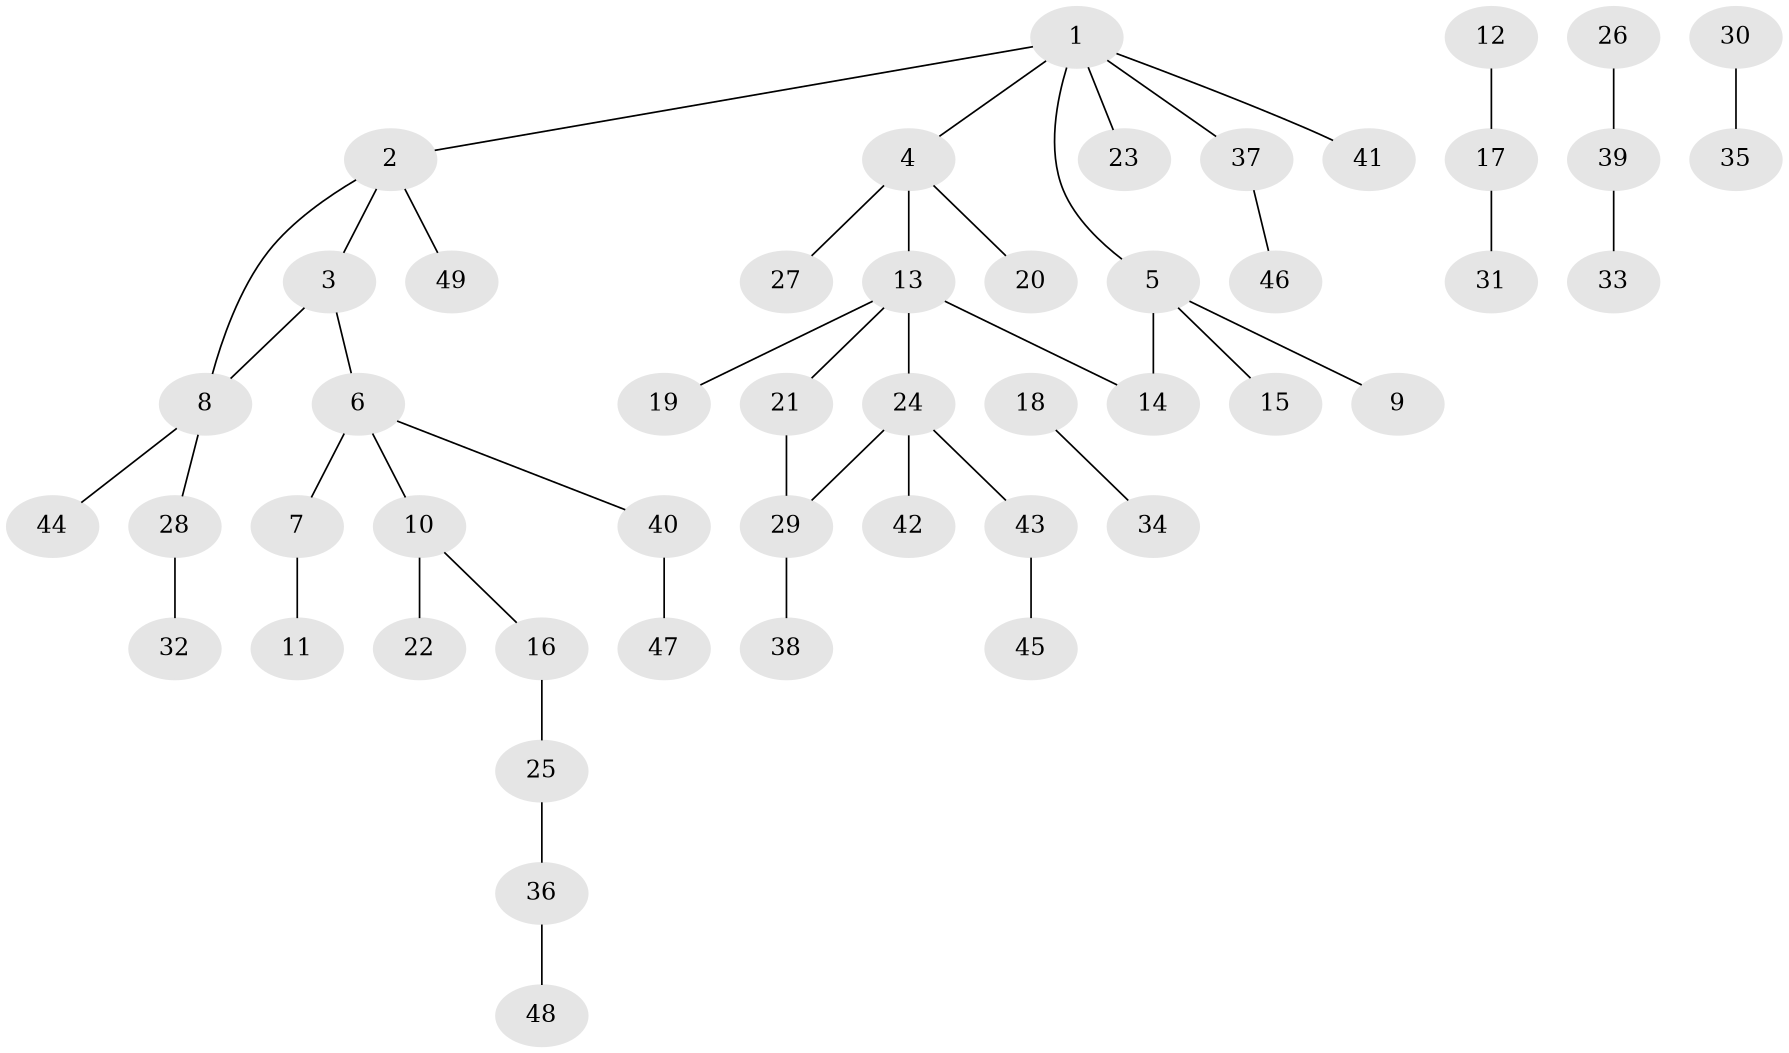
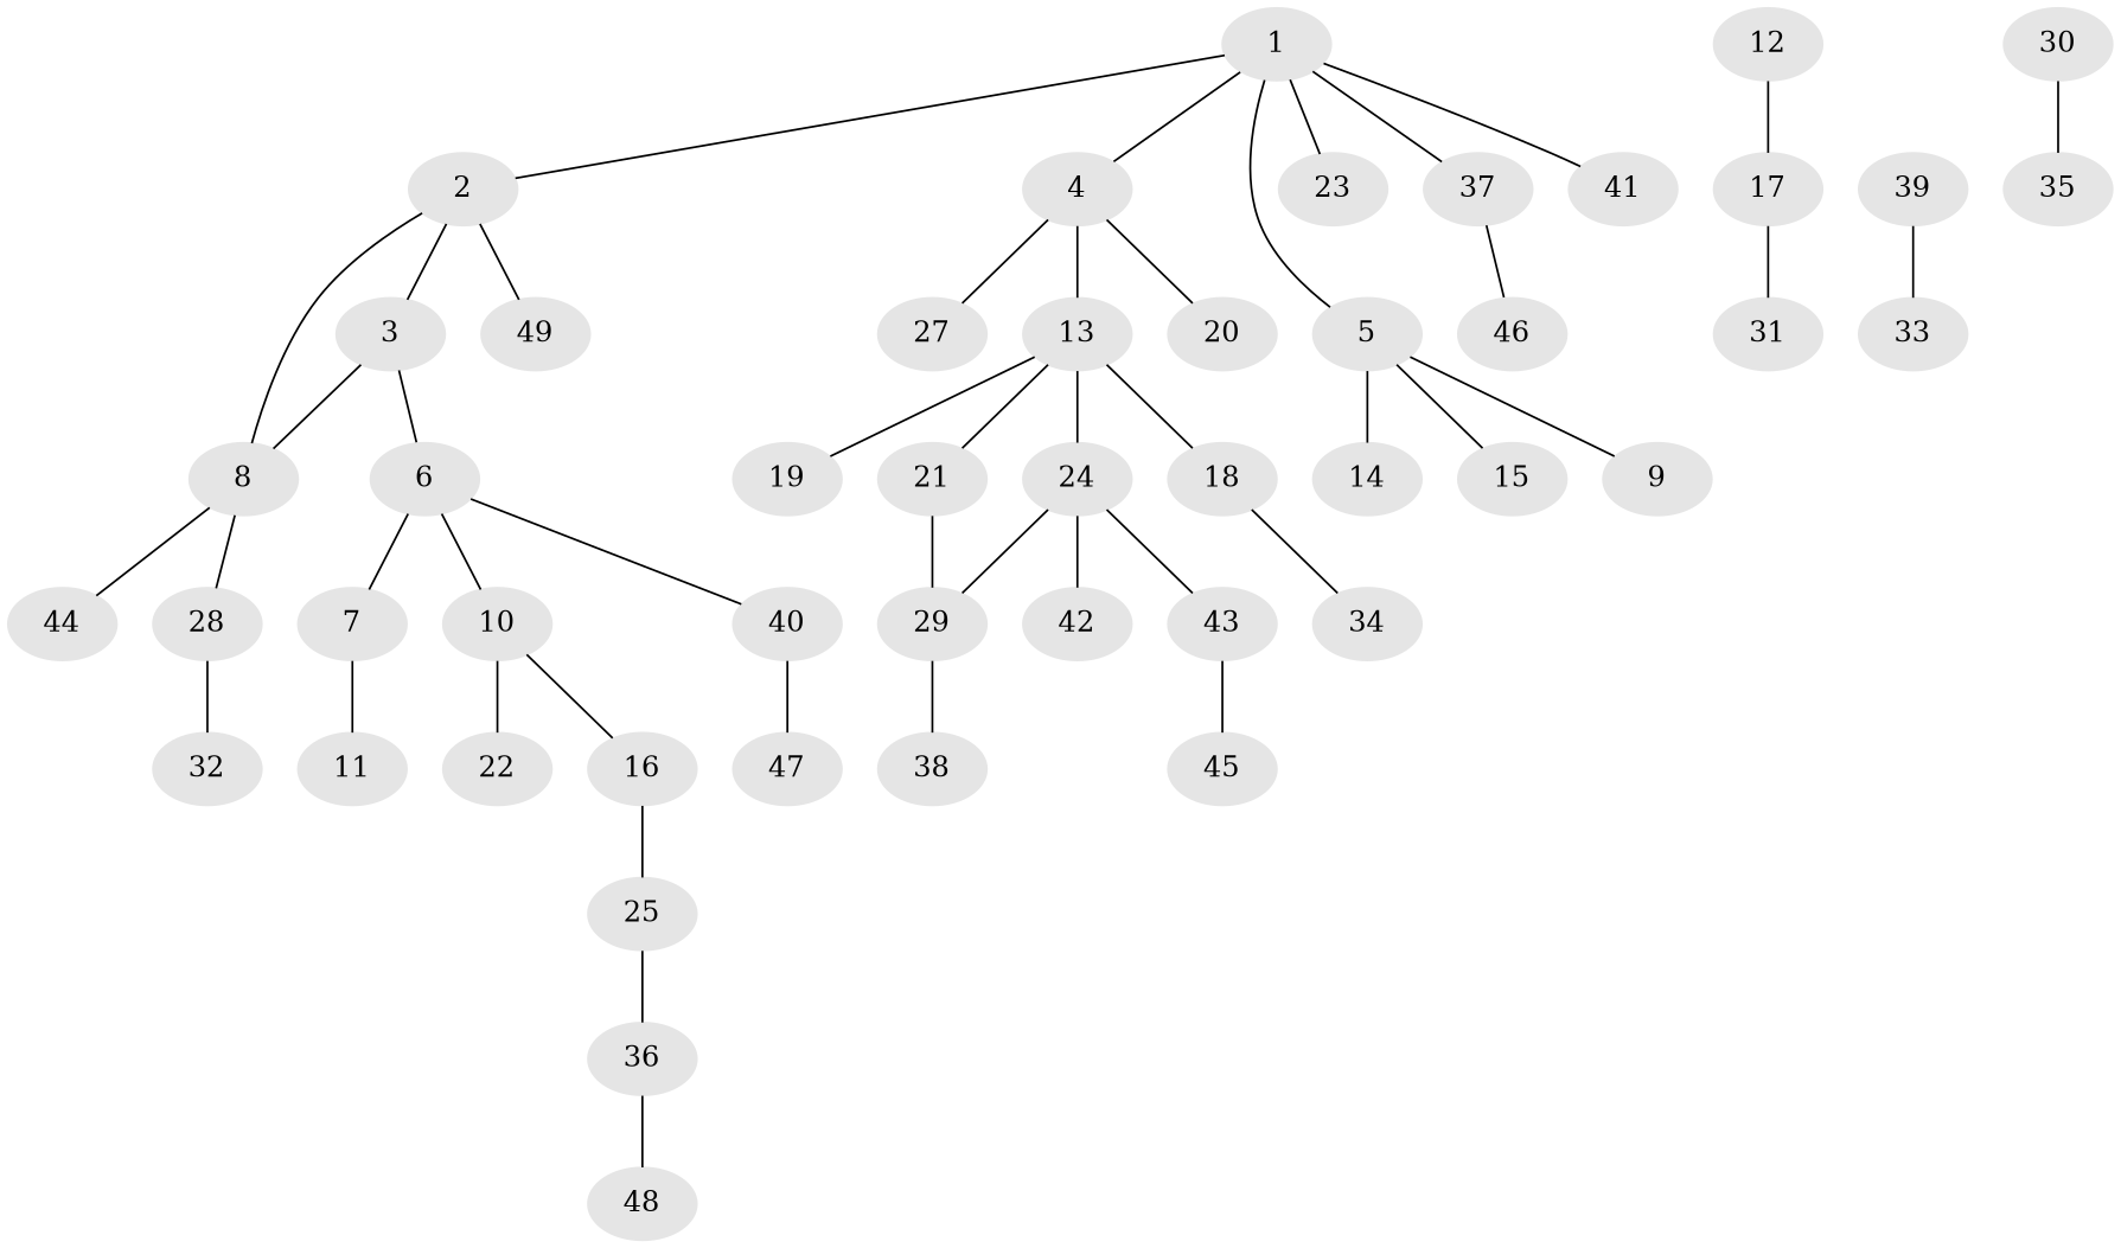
  graph {
    node [color=gray90 style=filled]
    edge [weight=1.0]
    1
    2
    4
    5
    23
    37
    41
    3
    49
    8
    13
    20
    27
    9
    14
    15
    46
    6
    12
    17
    7
    10
    40
    28
    44
    18
    19
    21
    24
    11
    16
    22
    47
    32
    25
    31
    34
    29
    42
    43
-   26
    39
    36
    30
    35
    38
    45
    48
    33
    1 -- 2
    1 -- 4
    1 -- 5
    1 -- 23
    1 -- 37
    1 -- 41
    2 -- 3
    2 -- 49
    2 -- 8
    4 -- 13 [weight=4.0]
    4 -- 20
    4 -- 27
    5 -- 9
    5 -- 14 [weight=2.0]
    5 -- 15
    37 -- 46
    3 -- 8
    3 -- 6
    8 -- 28
    8 -- 44
-   13 -- 14
+   13 -- 18
    13 -- 19
    13 -- 21
    13 -- 24
    6 -- 7
    6 -- 10
    6 -- 40
    12 -- 17
    17 -- 31
    7 -- 11
    10 -- 16
    10 -- 22
    40 -- 47 [weight=2.0]
    28 -- 32 [weight=2.0]
    18 -- 34
    21 -- 29
    24 -- 29
    24 -- 42
    24 -- 43
    16 -- 25
    25 -- 36
    29 -- 38
    43 -- 45
-   26 -- 39
    39 -- 33
    36 -- 48
    30 -- 35 [weight=2.0]
  }
